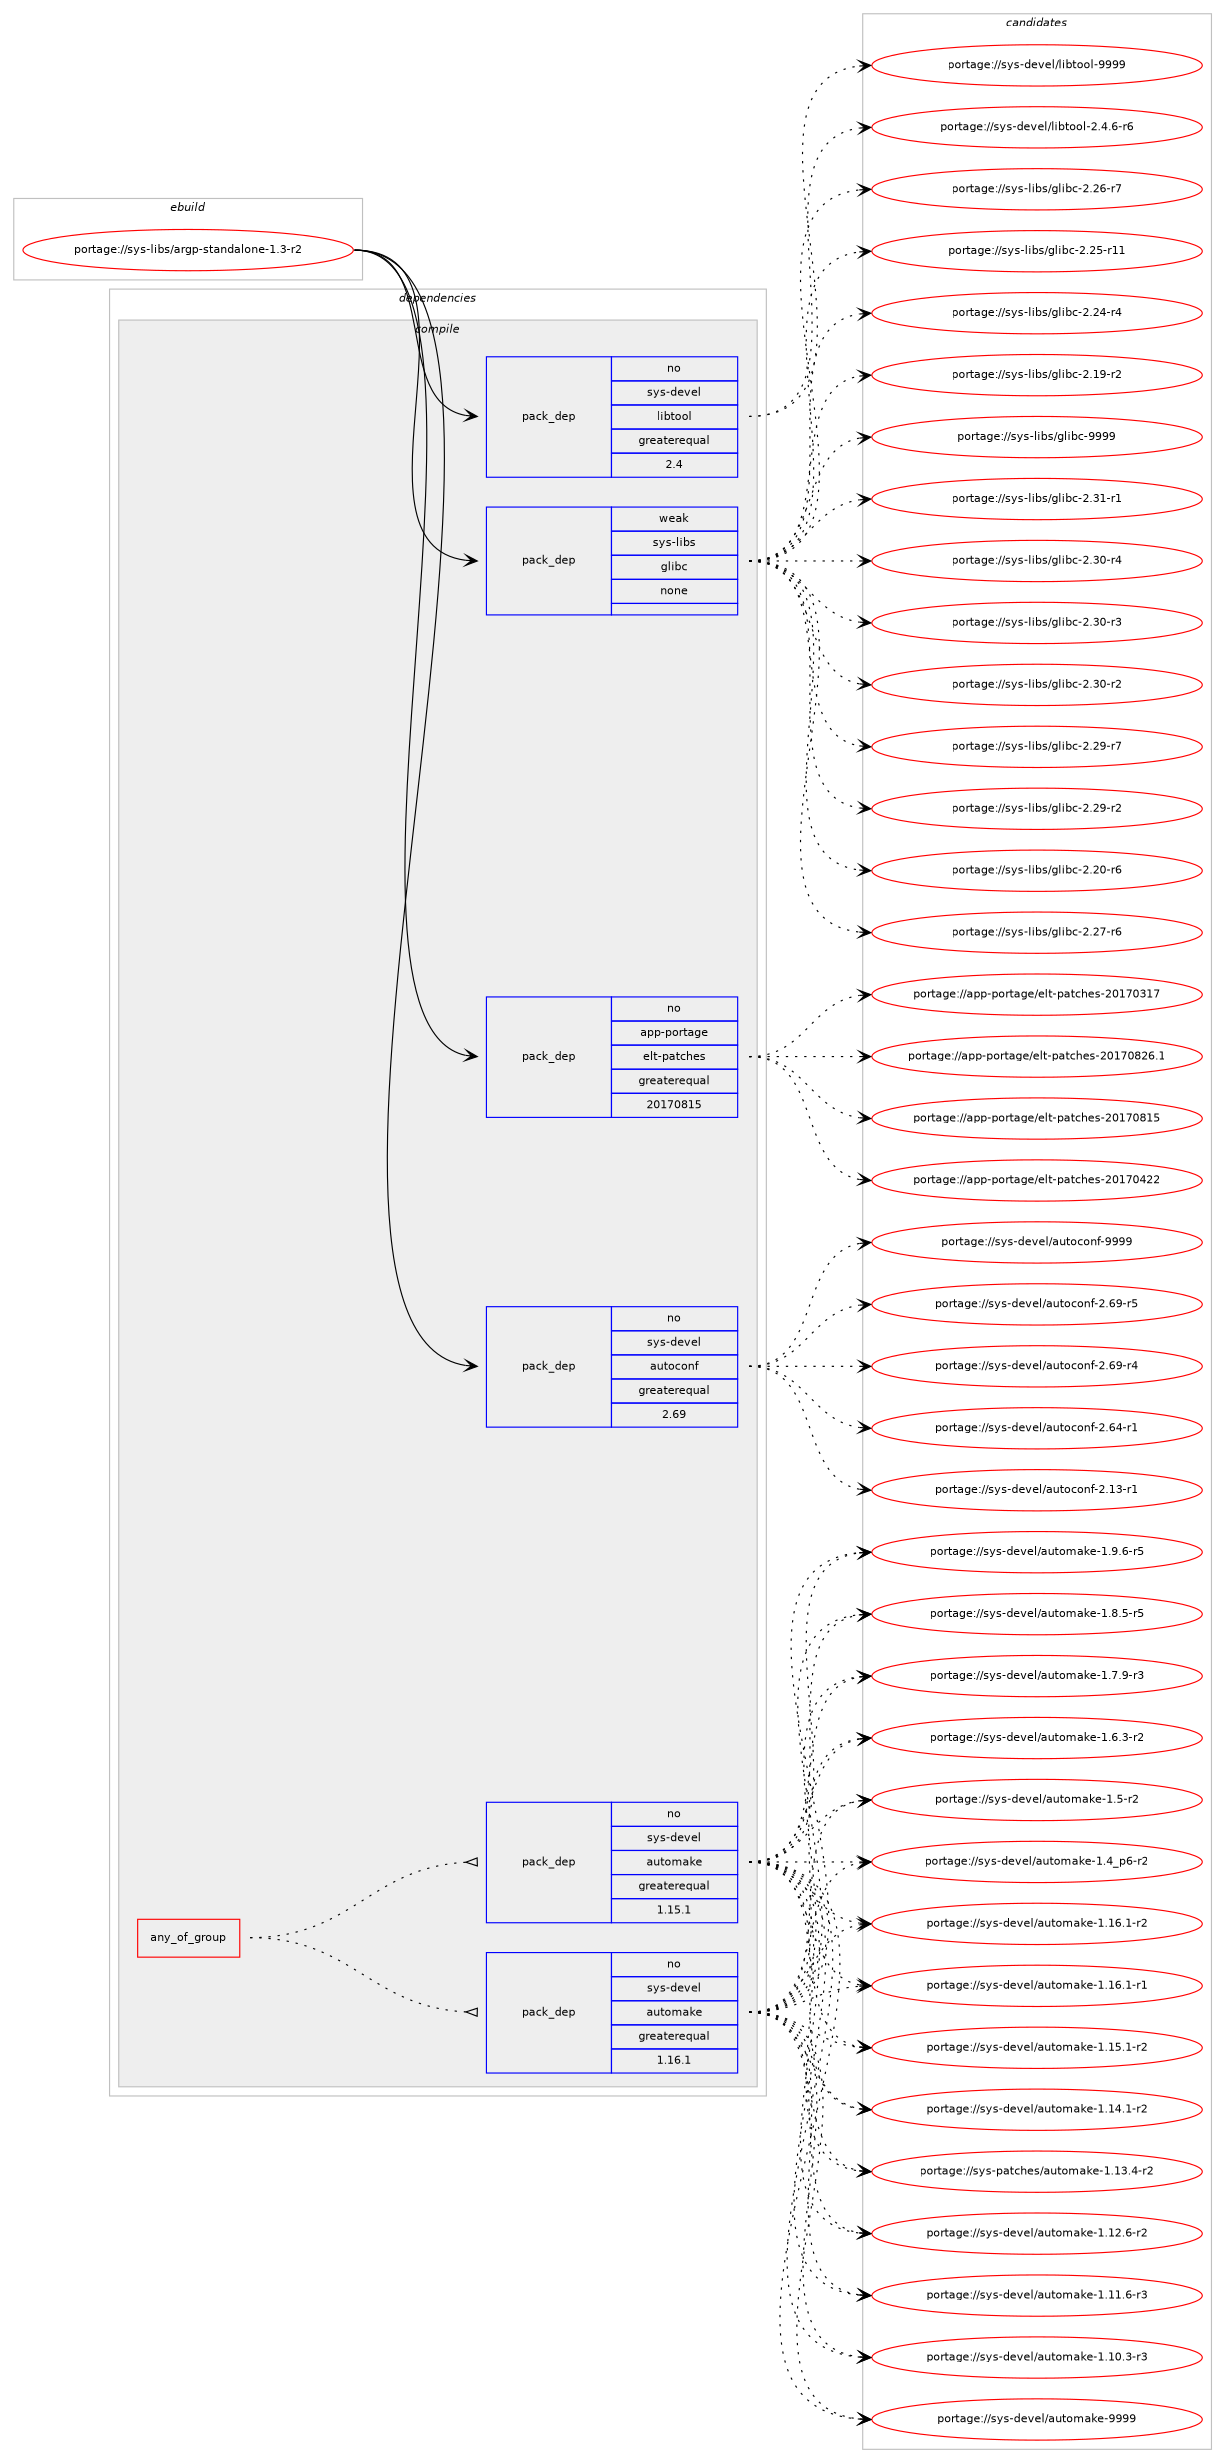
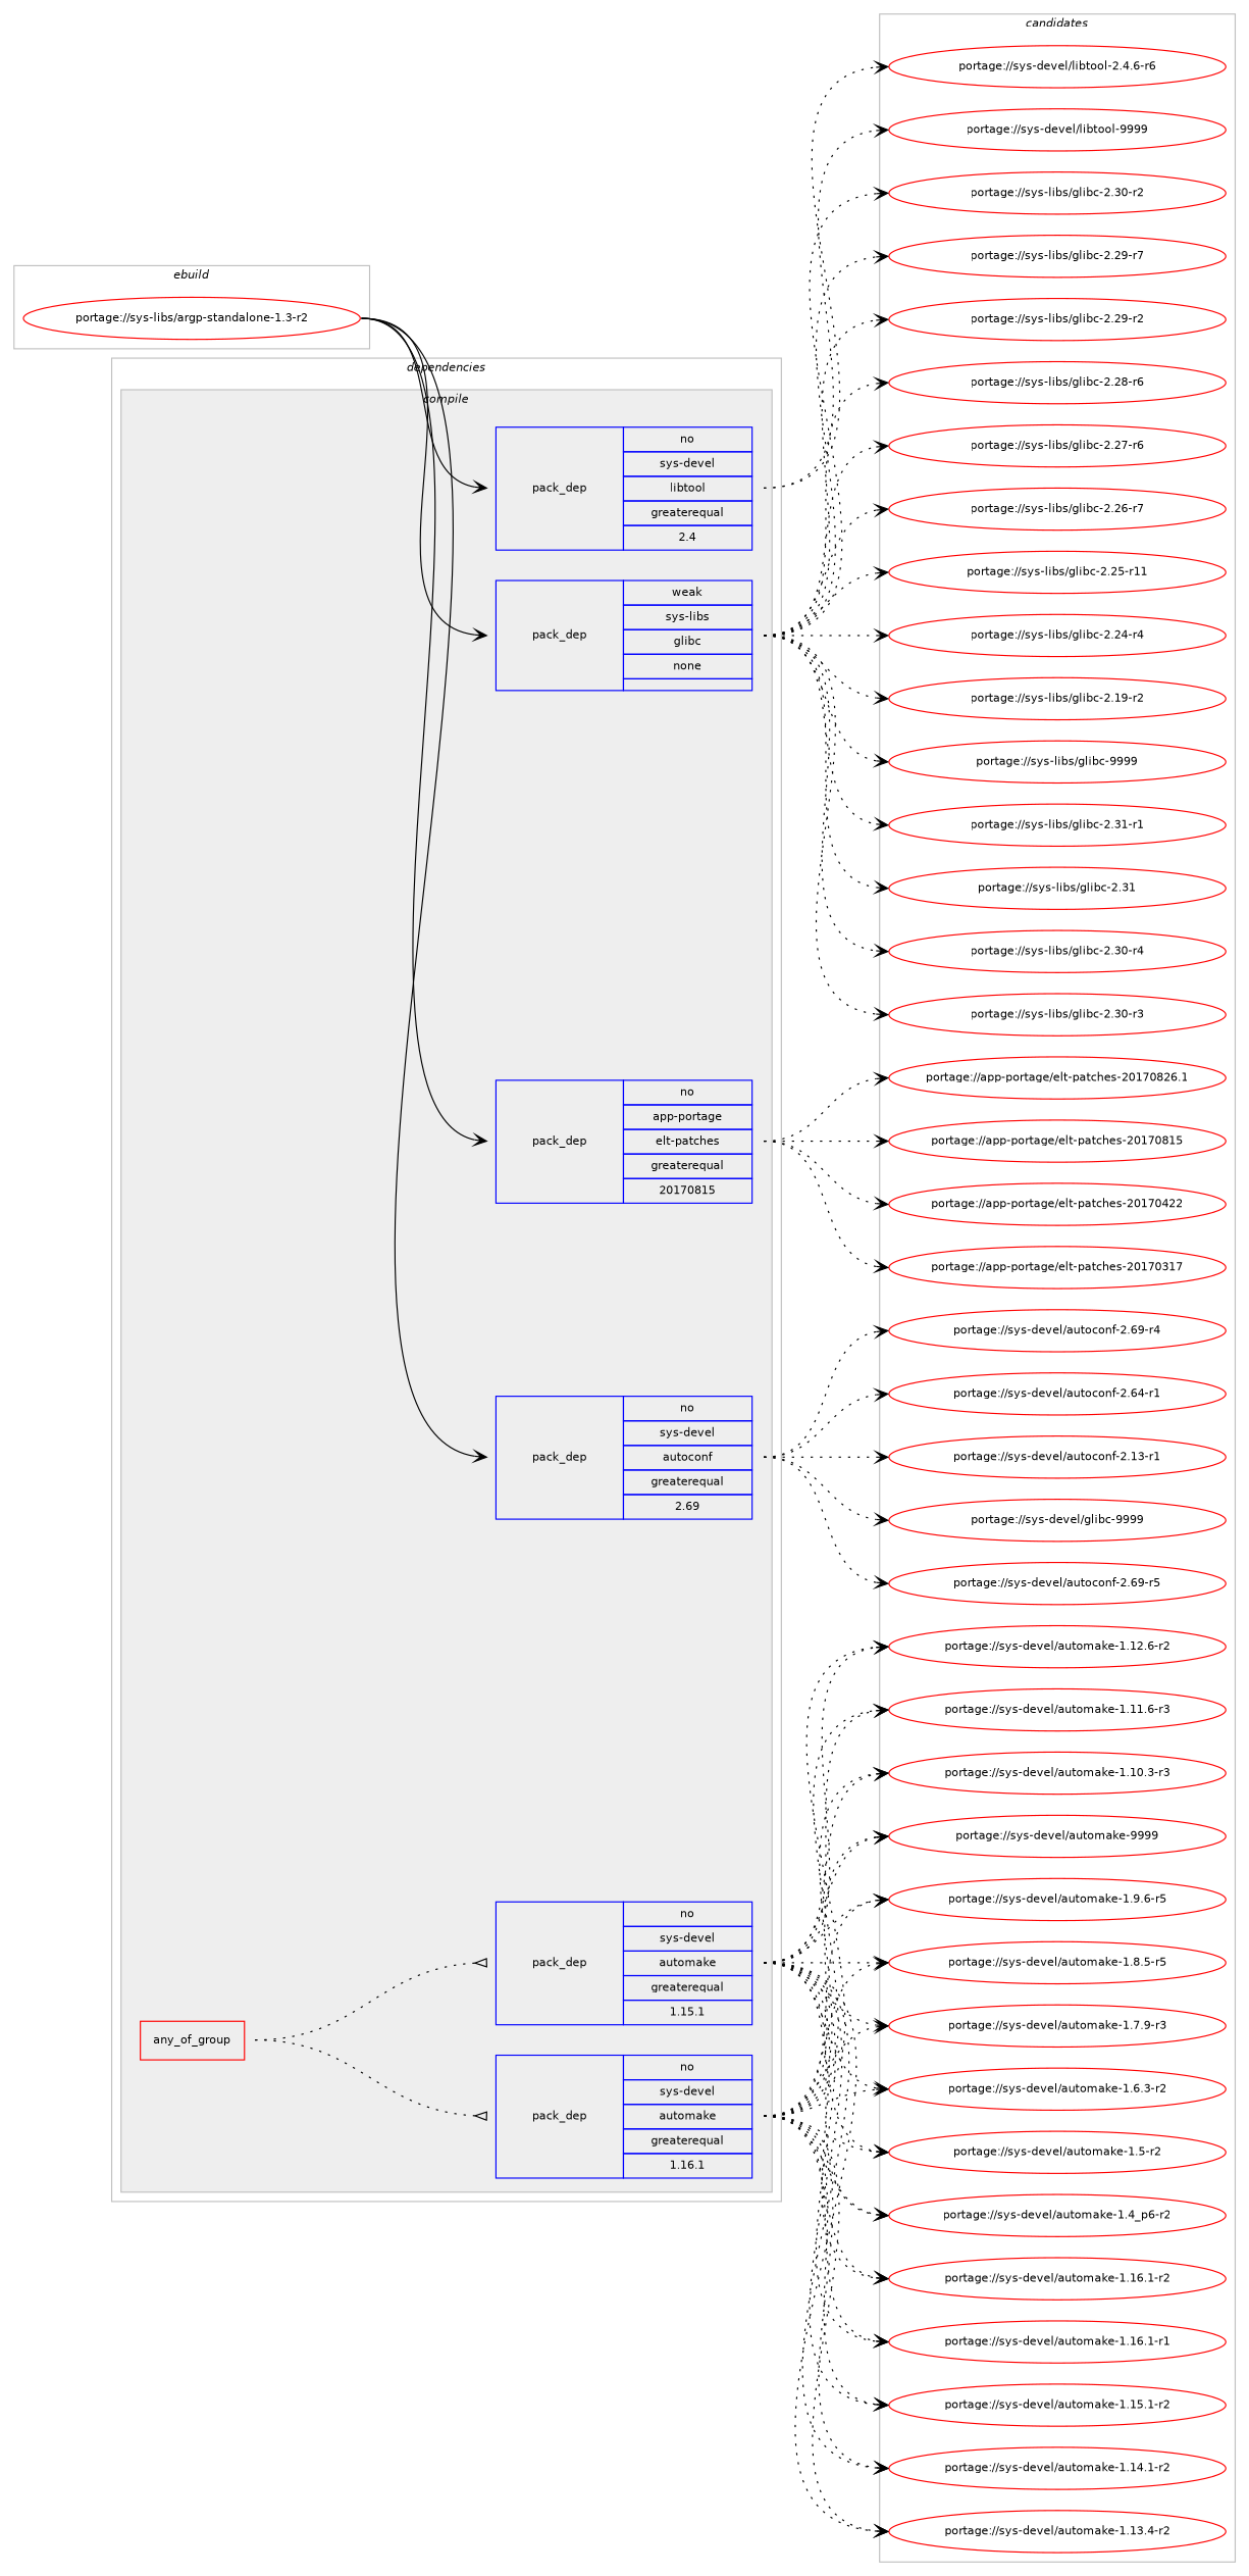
  digraph {
    compound=true
    concentrate=true
    fontname=Helvetica
    fontsize=10
    newrank=true
    rankdir=LR
    ranksep=1.5
    node [color=red fontname=Helvetica fontsize=10]
    edge [arrowhead=vee headport=w style=dotted tailport=e weight=100]
    n1 [label="portage://sys-libs/argp-standalone-1.3-r2" width=4]
    n2 [color=blue label=<<TABLE BORDER="0" CELLBORDER="1" CELLSPACING="0" CELLPADDING="4" WIDTH="220"><TR><TD ROWSPAN="6" CELLPADDING="30">pack_dep</TD></TR><TR><TD WIDTH="110">no</TD></TR><TR><TD>sys-devel</TD></TR><TR><TD>automake</TD></TR><TR><TD>greaterequal</TD></TR><TR><TD>1.16.1</TD></TR></TABLE>> shape=none]
    n3 [color=blue label=<<TABLE BORDER="0" CELLBORDER="1" CELLSPACING="0" CELLPADDING="4" WIDTH="220"><TR><TD ROWSPAN="6" CELLPADDING="30">pack_dep</TD></TR><TR><TD WIDTH="110">no</TD></TR><TR><TD>sys-devel</TD></TR><TR><TD>automake</TD></TR><TR><TD>greaterequal</TD></TR><TR><TD>1.15.1</TD></TR></TABLE>> shape=none]
    n4 [label=<<TABLE BORDER="0" CELLBORDER="1" CELLSPACING="0" CELLPADDING="4"><TR><TD CELLPADDING="10">any_of_group</TD></TR></TABLE>> shape=none]
    n5 [color=blue label=<<TABLE BORDER="0" CELLBORDER="1" CELLSPACING="0" CELLPADDING="4" WIDTH="220"><TR><TD ROWSPAN="6" CELLPADDING="30">pack_dep</TD></TR><TR><TD WIDTH="110">no</TD></TR><TR><TD>app-portage</TD></TR><TR><TD>elt-patches</TD></TR><TR><TD>greaterequal</TD></TR><TR><TD>20170815</TD></TR></TABLE>> shape=none]
    n6 [color=blue label=<<TABLE BORDER="0" CELLBORDER="1" CELLSPACING="0" CELLPADDING="4" WIDTH="220"><TR><TD ROWSPAN="6" CELLPADDING="30">pack_dep</TD></TR><TR><TD WIDTH="110">no</TD></TR><TR><TD>sys-devel</TD></TR><TR><TD>autoconf</TD></TR><TR><TD>greaterequal</TD></TR><TR><TD>2.69</TD></TR></TABLE>> shape=none]
    n7 [color=blue label=<<TABLE BORDER="0" CELLBORDER="1" CELLSPACING="0" CELLPADDING="4" WIDTH="220"><TR><TD ROWSPAN="6" CELLPADDING="30">pack_dep</TD></TR><TR><TD WIDTH="110">no</TD></TR><TR><TD>sys-devel</TD></TR><TR><TD>libtool</TD></TR><TR><TD>greaterequal</TD></TR><TR><TD>2.4</TD></TR></TABLE>> shape=none]
    n8 [color=blue label=<<TABLE BORDER="0" CELLBORDER="1" CELLSPACING="0" CELLPADDING="4" WIDTH="220"><TR><TD ROWSPAN="6" CELLPADDING="30">pack_dep</TD></TR><TR><TD WIDTH="110">weak</TD></TR><TR><TD>sys-libs</TD></TR><TR><TD>glibc</TD></TR><TR><TD>none</TD></TR><TR><TD></TD></TR></TABLE>> shape=none]
    n9 [label="portage://sys-devel/automake-9999" width=4]
    n10 [label="portage://sys-devel/automake-1.9.6-r5" width=4]
    n11 [label="portage://sys-devel/automake-1.8.5-r5" width=4]
    n12 [label="portage://sys-devel/automake-1.7.9-r3" width=4]
    n13 [label="portage://sys-devel/automake-1.6.3-r2" width=4]
    n14 [label="portage://sys-devel/automake-1.5-r2" width=4]
    n15 [label="portage://sys-devel/automake-1.4_p6-r2" width=4]
    n16 [label="portage://sys-devel/automake-1.16.1-r2" width=4]
    n17 [label="portage://sys-devel/automake-1.16.1-r1" width=4]
    n18 [label="portage://sys-devel/automake-1.15.1-r2" width=4]
    n19 [label="portage://sys-devel/automake-1.14.1-r2" width=4]
-   n20 [label="portage://sys-patches/automake-1.13.4-r2" width=4]
+   n20 [label="portage://sys-devel/automake-1.13.4-r2" width=4]
    n21 [label="portage://sys-devel/automake-1.12.6-r2" width=4]
    n22 [label="portage://sys-devel/automake-1.11.6-r3" width=4]
    n23 [label="portage://sys-devel/automake-1.10.3-r3" width=4]
    n24 [label="portage://app-portage/elt-patches-20170826.1" width=4]
    n25 [label="portage://app-portage/elt-patches-20170815" width=4]
    n26 [label="portage://app-portage/elt-patches-20170422" width=4]
    n27 [label="portage://app-portage/elt-patches-20170317" width=4]
-   n28 [label="portage://sys-devel/autoconf-9999" width=4]
+   n28 [label="portage://sys-devel/glibc-9999" width=4]
    n29 [label="portage://sys-devel/autoconf-2.69-r5" width=4]
    n30 [label="portage://sys-devel/autoconf-2.69-r4" width=4]
    n31 [label="portage://sys-devel/autoconf-2.64-r1" width=4]
    n32 [label="portage://sys-devel/autoconf-2.13-r1" width=4]
    n33 [label="portage://sys-devel/libtool-9999" width=4]
    n34 [label="portage://sys-devel/libtool-2.4.6-r6" width=4]
    n35 [label="portage://sys-libs/glibc-9999" width=4]
    n36 [label="portage://sys-libs/glibc-2.31-r1" width=4]
+   n37 [label="portage://sys-libs/glibc-2.31" width=4]
    n38 [label="portage://sys-libs/glibc-2.30-r4" width=4]
    n39 [label="portage://sys-libs/glibc-2.30-r3" width=4]
    n40 [label="portage://sys-libs/glibc-2.30-r2" width=4]
    n41 [label="portage://sys-libs/glibc-2.29-r7" width=4]
    n42 [label="portage://sys-libs/glibc-2.29-r2" width=4]
-   n43 [label="portage://sys-libs/glibc-2.20-r6" width=4]
+   n43 [label="portage://sys-libs/glibc-2.28-r6" width=4]
    n44 [label="portage://sys-libs/glibc-2.27-r6" width=4]
    n45 [label="portage://sys-libs/glibc-2.26-r7" width=4]
    n46 [label="portage://sys-libs/glibc-2.25-r11" width=4]
    n47 [label="portage://sys-libs/glibc-2.24-r4" width=4]
    n48 [label="portage://sys-libs/glibc-2.19-r2" width=4]
    subgraph cluster_1 {
      color=gray
      label=<<i>ebuild</i>>
      rank=same
      n1
    }
    subgraph cluster_2 {
      color=gray
      label=<<i>dependencies</i>>
      subgraph cluster_3 {
        color=gray
        fillcolor="#eeeeee"
        label=<<i>compile</i>>
        style=filled
        subgraph sub_4 {
          color=gray
          fillcolor="#eeeeee"
          label=<<i>compile</i>>
          style=filled
          n4
          subgraph sub_5 {
            color=gray
            fillcolor="#eeeeee"
            label=<<i>compile</i>>
            style=filled
            n2
          }
          subgraph sub_6 {
            color=gray
            fillcolor="#eeeeee"
            label=<<i>compile</i>>
            style=filled
            n3
          }
        }
        subgraph sub_7 {
          color=gray
          fillcolor="#eeeeee"
          label=<<i>compile</i>>
          style=filled
          n5
        }
        subgraph sub_8 {
          color=gray
          fillcolor="#eeeeee"
          label=<<i>compile</i>>
          style=filled
          n6
        }
        subgraph sub_9 {
          color=gray
          fillcolor="#eeeeee"
          label=<<i>compile</i>>
          style=filled
          n7
        }
        subgraph sub_10 {
          color=gray
          fillcolor="#eeeeee"
          label=<<i>compile</i>>
          style=filled
          n8
        }
      }
      subgraph cluster_11 {
        color=gray
        fillcolor="#eeeeee"
        label=<<i>run</i>>
        style=filled
      }
      subgraph cluster_12 {
        color=gray
        fillcolor="#eeeeee"
        label=<<i>compile and run</i>>
        style=filled
      }
    }
    subgraph cluster_13 {
      color=gray
      label=<<i>candidates</i>>
      rank=same
      subgraph sub_14 {
        color=black
        label=<<i>candidates</i>>
        nodesep=1
        rank=same
        n9
        n10
        n11
        n12
        n13
        n14
        n15
        n16
        n17
        n18
        n19
        n20
        n21
        n22
        n23
      }
      subgraph sub_15 {
        color=black
        label=<<i>candidates</i>>
        nodesep=1
        rank=same
        n9
        n10
        n11
        n12
        n13
        n14
        n15
        n16
        n17
        n18
        n19
        n20
        n21
        n22
        n23
      }
      subgraph sub_16 {
        color=black
        label=<<i>candidates</i>>
        nodesep=1
        rank=same
        n24
        n25
        n26
        n27
      }
      subgraph sub_17 {
        color=black
        label=<<i>candidates</i>>
        nodesep=1
        rank=same
        n28
        n29
        n30
        n31
        n32
      }
      subgraph sub_18 {
        color=black
        label=<<i>candidates</i>>
        nodesep=1
        rank=same
        n33
        n34
      }
      subgraph sub_19 {
        color=black
        label=<<i>candidates</i>>
        nodesep=1
        rank=same
        n35
        n36
+       n37
        n38
        n39
        n40
        n41
        n42
        n43
        n44
        n45
        n46
        n47
        n48
      }
    }
    n1 -> n5 [style=solid weight=20]
    n1 -> n6 [style=solid weight=20]
    n1 -> n7 [style=solid weight=20]
    n1 -> n8 [style=solid weight=20]
    n2 -> n9
    n2 -> n10
    n2 -> n11
    n2 -> n12
    n2 -> n13
    n2 -> n14
    n2 -> n15
    n2 -> n16
    n2 -> n17
    n2 -> n18
    n2 -> n19
    n2 -> n20
    n2 -> n21
    n2 -> n22
    n2 -> n23
    n3 -> n9
    n3 -> n10
    n3 -> n11
    n3 -> n12
    n3 -> n13
    n3 -> n14
    n3 -> n15
    n3 -> n16
    n3 -> n17
    n3 -> n18
    n3 -> n19
    n3 -> n20
    n3 -> n21
    n3 -> n22
    n3 -> n23
    n4 -> n2 [arrowhead=oinv weight=20]
    n4 -> n3 [arrowhead=oinv weight=20]
    n5 -> n24
    n5 -> n25
    n5 -> n26
    n5 -> n27
    n6 -> n28
    n6 -> n29
    n6 -> n30
    n6 -> n31
    n6 -> n32
    n7 -> n33
    n7 -> n34
    n8 -> n35
    n8 -> n36
+   n8 -> n37
    n8 -> n38
    n8 -> n39
    n8 -> n40
    n8 -> n41
    n8 -> n42
    n8 -> n43
    n8 -> n44
    n8 -> n45
    n8 -> n46
    n8 -> n47
    n8 -> n48
  }
